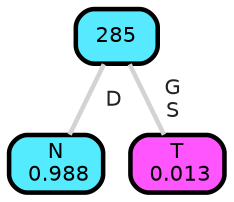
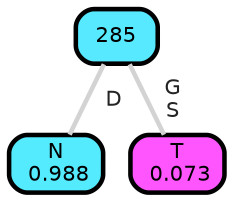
  graph {
    ranksep="0 equally"
    splines=straight
    node [color=black fontcolor=black fontname=helvetica penwidth=3 shape=box style="filled, rounded"]
    edge [color=lightgray fontcolor=grey14 fontname=helvetica fontweight=bold penwidth=3]
    n1 [fillcolor="#55ebff" label="N\n 0.988"]
    n2 [fillcolor="#57e9ff" label=285]
-   n3 [fillcolor="#ff55ff" label="T\n 0.013"]
+   n3 [fillcolor="#ff55ff" label="T\n 0.073"]
    subgraph sub_1 {
      rank=same
    }
    n2 -- n1 [label=" D"]
    n2 -- n3 [label=" G\n S"]
  }
